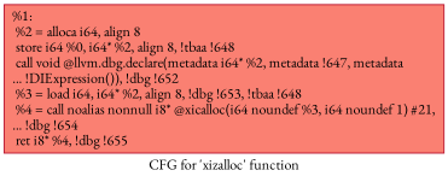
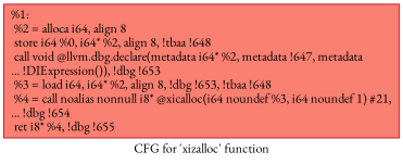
  digraph {
    label="CFG for 'xizalloc' function"
    fontname="EB Garamond"
-   n1 [color="#b70d28ff" fillcolor=salmon label="{%1:\l  %2 = alloca i64, align 8\l  store i64 %0, i64* %2, align 8, !tbaa !648\l  call void @llvm.dbg.declare(metadata i64* %2, metadata !647, metadata\l... !DIExpression()), !dbg !652\l  %3 = load i64, i64* %2, align 8, !dbg !653, !tbaa !648\l  %4 = call noalias nonnull i8* @xicalloc(i64 noundef %3, i64 noundef 1) #21,\l... !dbg !654\l  ret i8* %4, !dbg !655\l}" shape=record style=filled fontname="EB Garamond"]
+   n1 [color="#b70d28ff" fillcolor=salmon label="{%1:\l  %2 = alloca i64, align 8\l  store i64 %0, i64* %2, align 8, !tbaa !648\l  call void @llvm.dbg.declare(metadata i64* %2, metadata !647, metadata\l... !DIExpression()), !dbg !653\l  %3 = load i64, i64* %2, align 8, !dbg !653, !tbaa !648\l  %4 = call noalias nonnull i8* @xicalloc(i64 noundef %3, i64 noundef 1) #21,\l... !dbg !654\l  ret i8* %4, !dbg !655\l}" shape=record style=filled fontname="EB Garamond"]
  }
